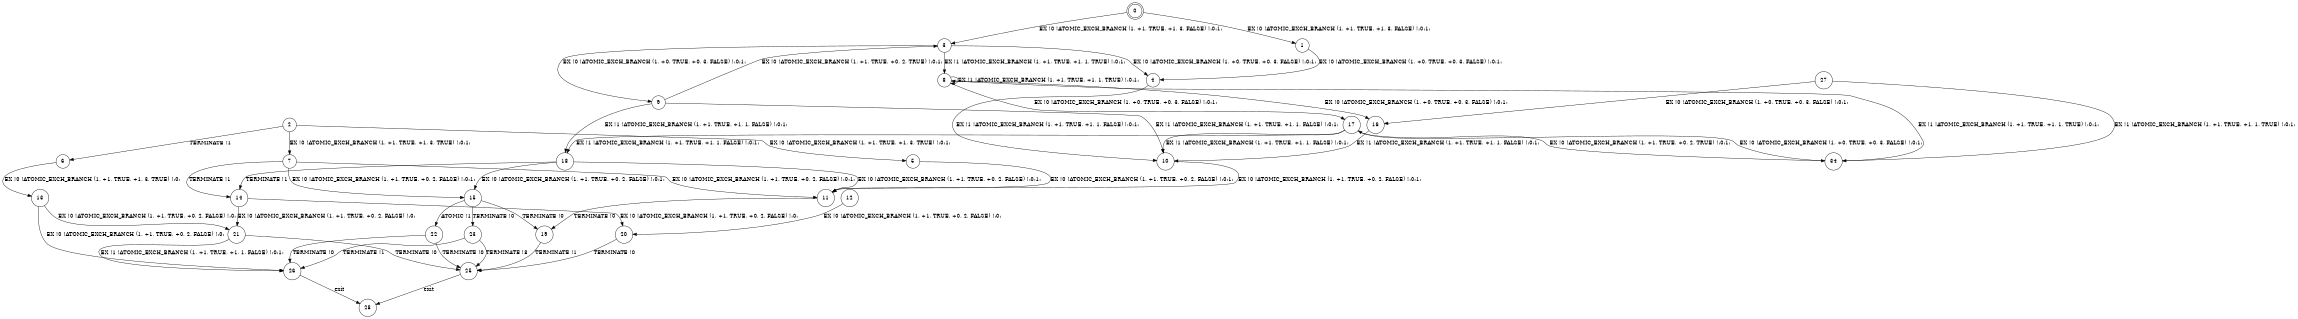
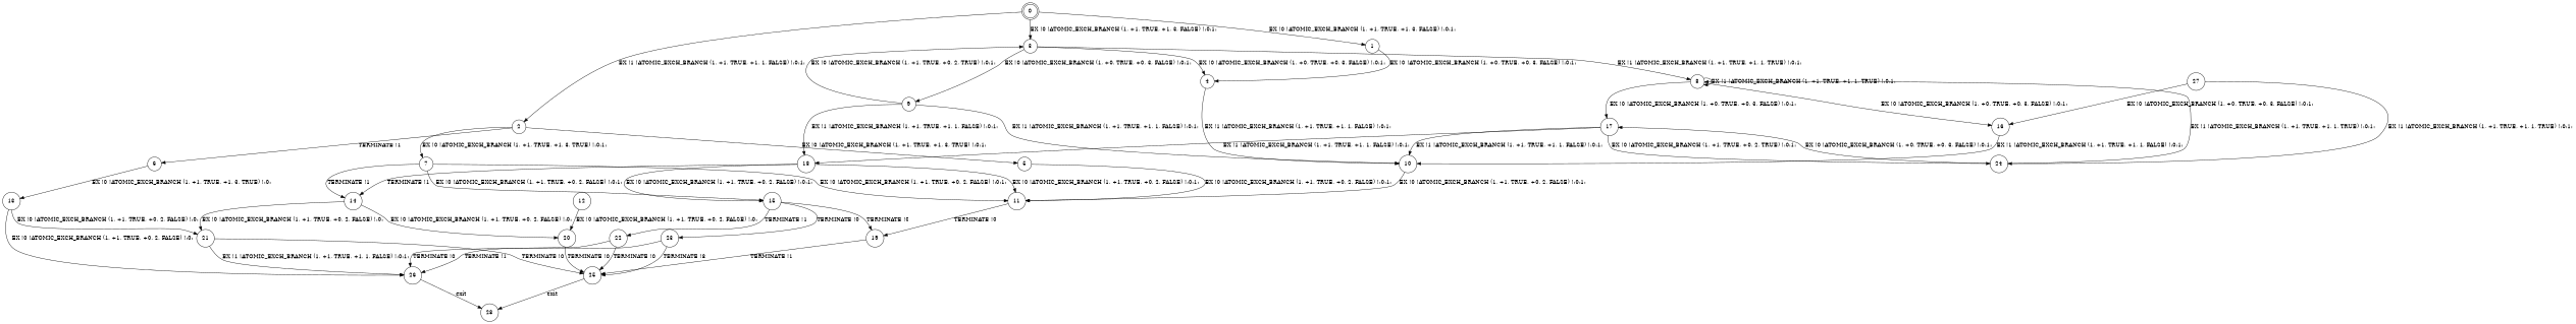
  digraph {
    node [shape=circle]
    0 [peripheries=2]
    1
    2
    3
    4
    5
    6
    7
    8
    9
    10
    11
    13
    14
    15
    16
    17
    18
    19
    12
    20
    21
    26
    22
    23
-   24 [label=34]
+   24
    25
    28
    27
    0 -> 1 [label="EX !0 !ATOMIC_EXCH_BRANCH (1, +1, TRUE, +1, 3, FALSE) !:0:1:"]
+   0 -> 2 [label="EX !1 !ATOMIC_EXCH_BRANCH (1, +1, TRUE, +1, 1, FALSE) !:0:1:"]
    0 -> 3 [label="EX !0 !ATOMIC_EXCH_BRANCH (1, +1, TRUE, +1, 3, FALSE) !:0:1:"]
    1 -> 4 [label="EX !0 !ATOMIC_EXCH_BRANCH (1, +0, TRUE, +0, 3, FALSE) !:0:1:"]
    2 -> 5 [label="EX !0 !ATOMIC_EXCH_BRANCH (1, +1, TRUE, +1, 3, TRUE) !:0:1:"]
    2 -> 6 [label="TERMINATE !1"]
    2 -> 7 [label="EX !0 !ATOMIC_EXCH_BRANCH (1, +1, TRUE, +1, 3, TRUE) !:0:1:"]
    3 -> 4 [label="EX !0 !ATOMIC_EXCH_BRANCH (1, +0, TRUE, +0, 3, FALSE) !:0:1:"]
    3 -> 8 [label="EX !1 !ATOMIC_EXCH_BRANCH (1, +1, TRUE, +1, 1, TRUE) !:0:1:"]
    3 -> 9 [label="EX !0 !ATOMIC_EXCH_BRANCH (1, +0, TRUE, +0, 3, FALSE) !:0:1:"]
    4 -> 10 [label="EX !1 !ATOMIC_EXCH_BRANCH (1, +1, TRUE, +1, 1, FALSE) !:0:1:"]
    5 -> 11 [label="EX !0 !ATOMIC_EXCH_BRANCH (1, +1, TRUE, +0, 2, FALSE) !:0:1:"]
    6 -> 13 [label="EX !0 !ATOMIC_EXCH_BRANCH (1, +1, TRUE, +1, 3, TRUE) !:0:"]
    7 -> 11 [label="EX !0 !ATOMIC_EXCH_BRANCH (1, +1, TRUE, +0, 2, FALSE) !:0:1:"]
    7 -> 14 [label="TERMINATE !1"]
    7 -> 15 [label="EX !0 !ATOMIC_EXCH_BRANCH (1, +1, TRUE, +0, 2, FALSE) !:0:1:"]
    8 -> 8 [label="EX !1 !ATOMIC_EXCH_BRANCH (1, +1, TRUE, +1, 1, TRUE) !:0:1:"]
    8 -> 16 [label="EX !0 !ATOMIC_EXCH_BRANCH (1, +0, TRUE, +0, 3, FALSE) !:0:1:"]
    8 -> 17 [label="EX !0 !ATOMIC_EXCH_BRANCH (1, +0, TRUE, +0, 3, FALSE) !:0:1:"]
    9 -> 3 [label="EX !0 !ATOMIC_EXCH_BRANCH (1, +1, TRUE, +0, 2, TRUE) !:0:1:"]
    9 -> 10 [label="EX !1 !ATOMIC_EXCH_BRANCH (1, +1, TRUE, +1, 1, FALSE) !:0:1:"]
    9 -> 18 [label="EX !1 !ATOMIC_EXCH_BRANCH (1, +1, TRUE, +1, 1, FALSE) !:0:1:"]
    10 -> 11 [label="EX !0 !ATOMIC_EXCH_BRANCH (1, +1, TRUE, +0, 2, FALSE) !:0:1:"]
    11 -> 19 [label="TERMINATE !0"]
    13 -> 21 [label="EX !0 !ATOMIC_EXCH_BRANCH (1, +1, TRUE, +0, 2, FALSE) !:0:"]
    13 -> 26 [label="EX !0 !ATOMIC_EXCH_BRANCH (1, +1, TRUE, +0, 2, FALSE) !:0:"]
    14 -> 20 [label="EX !0 !ATOMIC_EXCH_BRANCH (1, +1, TRUE, +0, 2, FALSE) !:0:"]
    14 -> 21 [label="EX !0 !ATOMIC_EXCH_BRANCH (1, +1, TRUE, +0, 2, FALSE) !:0:"]
    15 -> 19 [label="TERMINATE !0"]
-   15 -> 22 [label="ATOMIC !1"]
+   15 -> 22 [label="TERMINATE !1"]
    15 -> 23 [label="TERMINATE !0"]
    16 -> 10 [label="EX !1 !ATOMIC_EXCH_BRANCH (1, +1, TRUE, +1, 1, FALSE) !:0:1:"]
    17 -> 10 [label="EX !1 !ATOMIC_EXCH_BRANCH (1, +1, TRUE, +1, 1, FALSE) !:0:1:"]
    17 -> 18 [label="EX !1 !ATOMIC_EXCH_BRANCH (1, +1, TRUE, +1, 1, FALSE) !:0:1:"]
    17 -> 24 [label="EX !0 !ATOMIC_EXCH_BRANCH (1, +1, TRUE, +0, 2, TRUE) !:0:1:"]
    18 -> 11 [label="EX !0 !ATOMIC_EXCH_BRANCH (1, +1, TRUE, +0, 2, FALSE) !:0:1:"]
    18 -> 14 [label="TERMINATE !1"]
    18 -> 15 [label="EX !0 !ATOMIC_EXCH_BRANCH (1, +1, TRUE, +0, 2, FALSE) !:0:1:"]
    19 -> 25 [label="TERMINATE !1"]
    12 -> 20 [label="EX !0 !ATOMIC_EXCH_BRANCH (1, +1, TRUE, +0, 2, FALSE) !:0:"]
    20 -> 25 [label="TERMINATE !0"]
    21 -> 26 [label="EX !1 !ATOMIC_EXCH_BRANCH (1, +1, TRUE, +1, 1, FALSE) !:0:1:"]
    21 -> 25 [label="TERMINATE !0"]
    26 -> 28 [label=exit]
    22 -> 26 [label="TERMINATE !0"]
    22 -> 25 [label="TERMINATE !0"]
    23 -> 26 [label="TERMINATE !1"]
    23 -> 25 [label="TERMINATE !8"]
    24 -> 8 [label="EX !1 !ATOMIC_EXCH_BRANCH (1, +1, TRUE, +1, 1, TRUE) !:0:1:"]
    24 -> 17 [label="EX !0 !ATOMIC_EXCH_BRANCH (1, +0, TRUE, +0, 3, FALSE) !:0:1:"]
    25 -> 28 [label=exit]
    27 -> 16 [label="EX !0 !ATOMIC_EXCH_BRANCH (1, +0, TRUE, +0, 3, FALSE) !:0:1:"]
    27 -> 24 [label="EX !1 !ATOMIC_EXCH_BRANCH (1, +1, TRUE, +1, 1, TRUE) !:0:1:"]
  }
